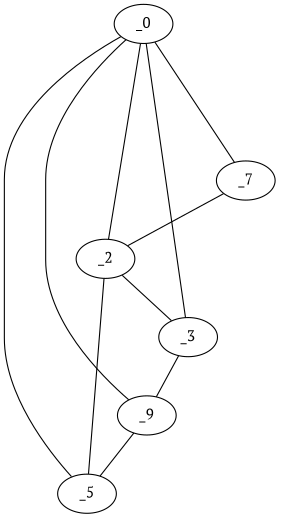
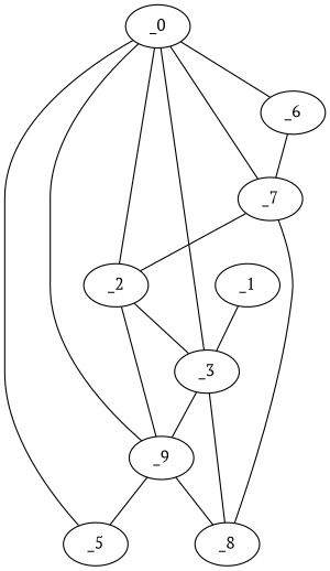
  graph {
    fontname="PT Serif"
    node [fontname="PT Serif"]
    edge [fontname="PT Serif" valence=2]
    _0 [x=20 y=5]
    _2 [x=89 y=17]
    n3 [label=_9 x=93 y=24]
    _5 [x=98 y=51]
+   _6 [x=101 y=67]
    _7 [x=102 y=72]
    _3 [x=92 y=9]
+   _1 [x=86 y=6]
+   _8 [x=109 y=13]
    _0 -- _2
    _0 -- n3
    _0 -- _5 [valence=1]
+   _0 -- _6
    _0 -- _7 [valence=1]
    _0 -- _3 [valence=1]
-   _2 -- _5 [valence=1]
+   _2 -- n3 [valence=1]
    _2 -- _3
    n3 -- _5
+   n3 -- _8
+   _6 -- _7
    _7 -- _2 [valence=1]
+   _7 -- _8 [valence=1]
    _3 -- n3
+   _3 -- _8
+   _1 -- _3
  }
